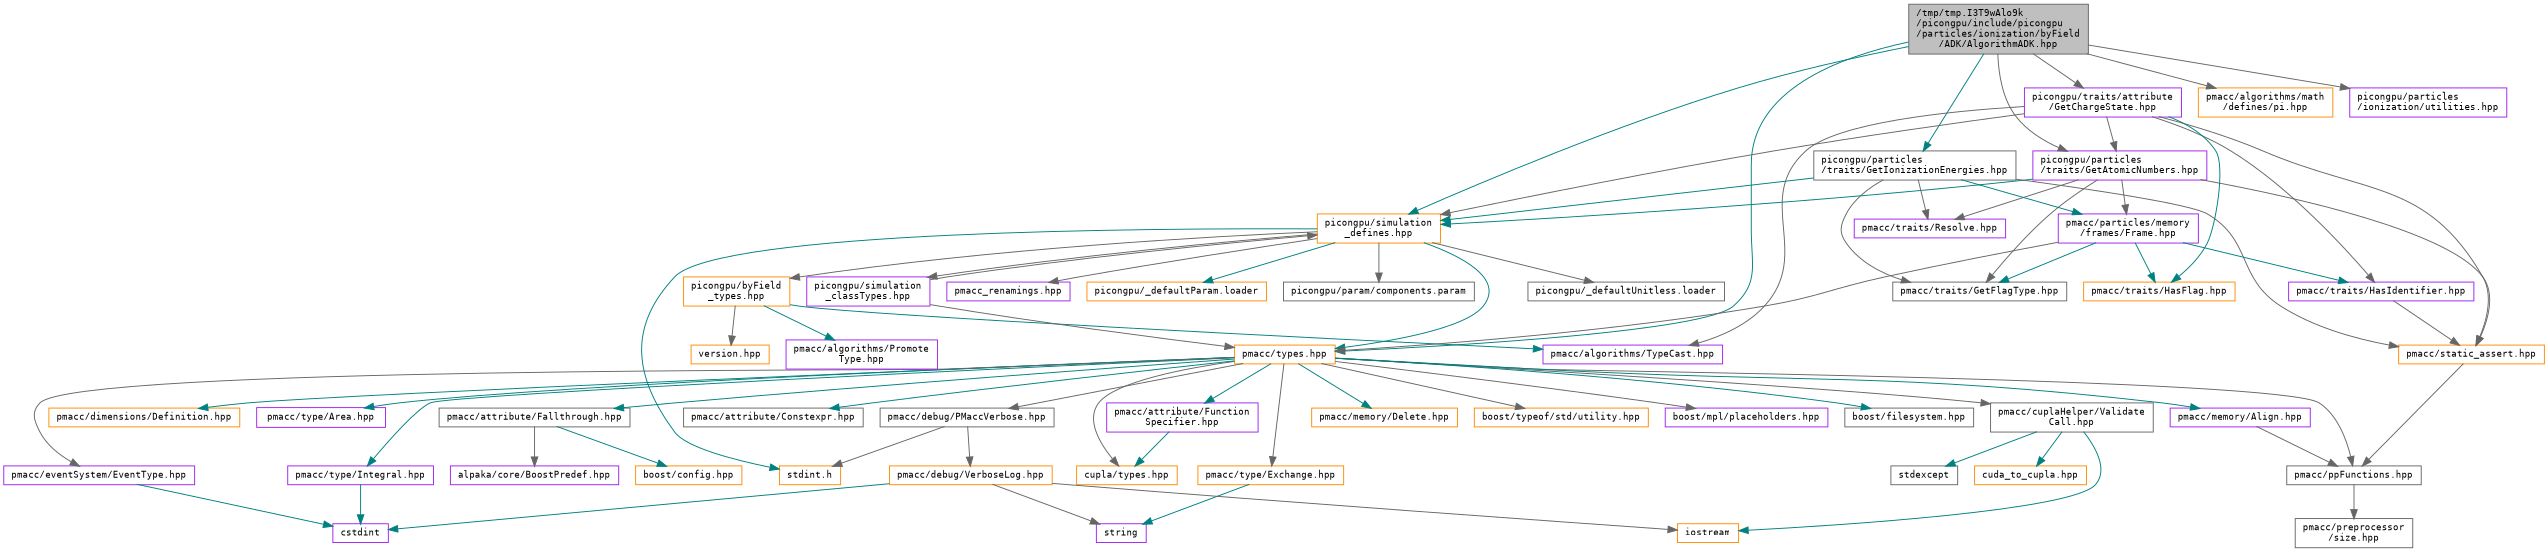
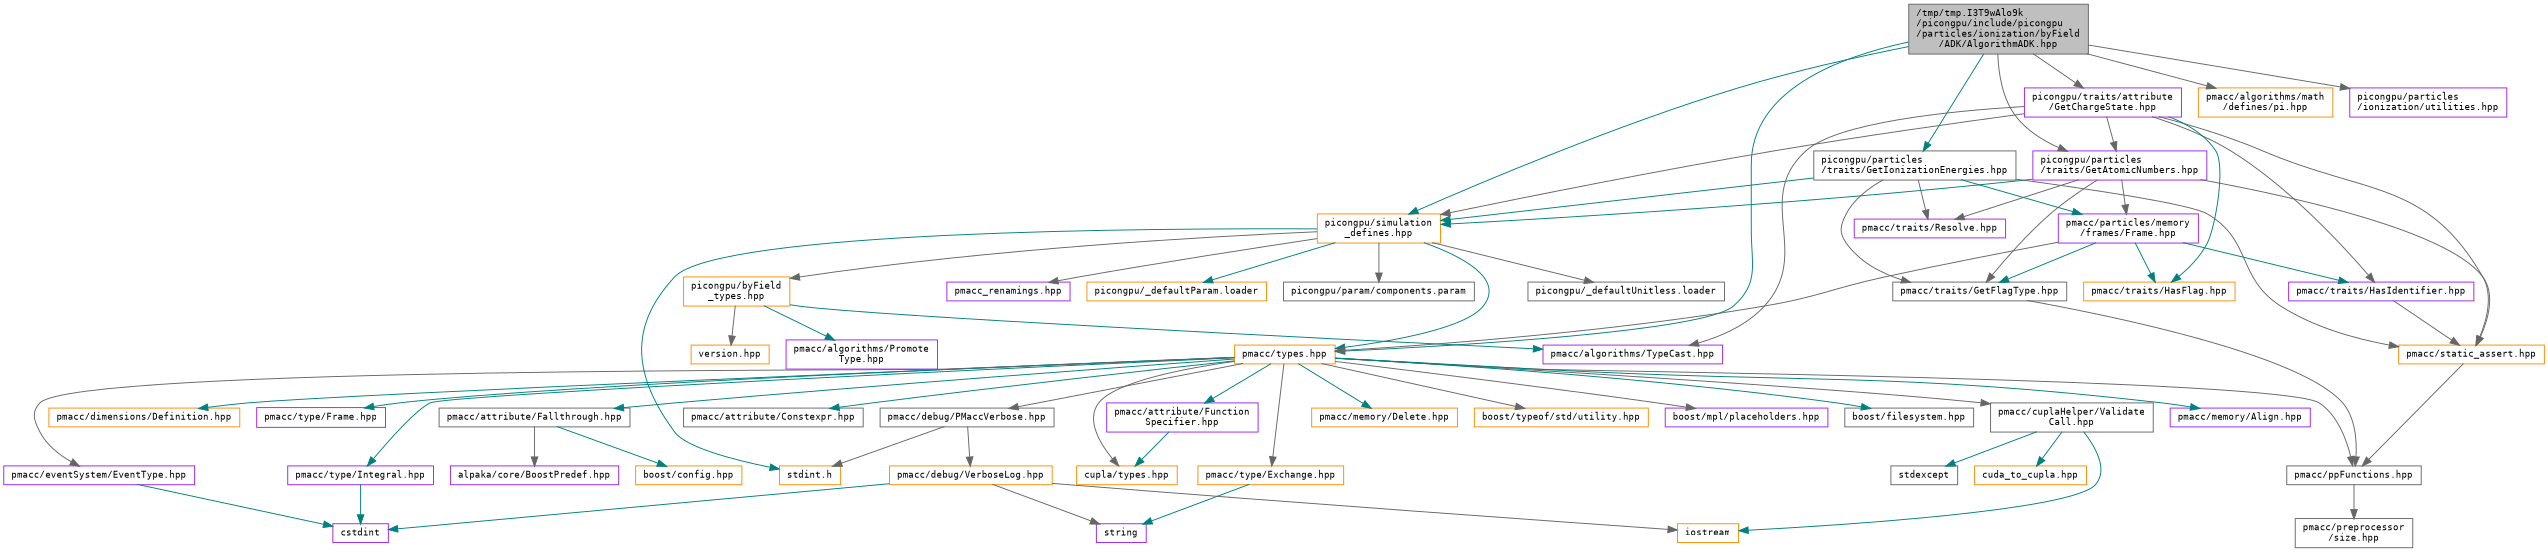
  digraph {
    fontname="DejaVu Sans Mono"
    node [color=purple fillcolor=white fontname="DejaVu Sans Mono" fontsize=10 shape=record style=filled]
    edge [color=gray40 fontname="DejaVu Sans Mono" fontsize=10 labelfontname=Helvetica labelfontsize=10 style=solid]
    n1 [color=gray40 fillcolor=grey75 fontcolor=black height=0.2 label="/tmp/tmp.I3T9wAlo9k\l/picongpu/include/picongpu\l/particles/ionization/byField\l/ADK/AlgorithmADK.hpp" width=0.4]
    n2 [color=darkorange height=0.2 label="pmacc/types.hpp" width=0.4]
    n3 [color=darkorange height=0.2 label="picongpu/simulation\l_defines.hpp" width=0.4]
    n4 [height=0.2 label="picongpu/particles\l/traits/GetAtomicNumbers.hpp" width=0.4]
    n5 [color=gray40 height=0.2 label="picongpu/particles\l/traits/GetIonizationEnergies.hpp" width=0.4]
    n6 [height=0.2 label="picongpu/traits/attribute\l/GetChargeState.hpp" width=0.4]
    n7 [color=darkorange height=0.2 label="pmacc/algorithms/math\l/defines/pi.hpp" width=0.4]
    n8 [height=0.2 label="picongpu/particles\l/ionization/utilities.hpp" width=0.4]
    n9 [color=darkorange height=0.2 label="cupla/types.hpp" width=0.4]
    n10 [color=gray40 height=0.2 label="pmacc/debug/PMaccVerbose.hpp" width=0.4]
    n11 [color=gray40 height=0.2 label="pmacc/ppFunctions.hpp" width=0.4]
    n12 [color=darkorange height=0.2 label="pmacc/dimensions/Definition.hpp" width=0.4]
-   n13 [height=0.2 label="pmacc/type/Area.hpp" width=0.4]
+   n13 [height=0.2 label="pmacc/type/Frame.hpp" width=0.4]
    n14 [height=0.2 label="pmacc/type/Integral.hpp" width=0.4]
    n15 [color=darkorange height=0.2 label="pmacc/type/Exchange.hpp" width=0.4]
    n16 [height=0.2 label="pmacc/attribute/Function\lSpecifier.hpp" width=0.4]
    n17 [color=gray40 height=0.2 label="pmacc/attribute/Constexpr.hpp" width=0.4]
    n18 [color=gray40 height=0.2 label="pmacc/attribute/Fallthrough.hpp" width=0.4]
    n19 [height=0.2 label="pmacc/eventSystem/EventType.hpp" width=0.4]
    n20 [color=gray40 height=0.2 label="pmacc/cuplaHelper/Validate\lCall.hpp" width=0.4]
    n21 [height=0.2 label="pmacc/memory/Align.hpp" width=0.4]
    n22 [color=darkorange height=0.2 label="pmacc/memory/Delete.hpp" width=0.4]
    n23 [color=darkorange height=0.2 label="boost/typeof/std/utility.hpp" width=0.4]
    n24 [height=0.2 label="boost/mpl/placeholders.hpp" width=0.4]
    n25 [color=gray40 height=0.2 label="boost/filesystem.hpp" width=0.4]
    n26 [color=darkorange height=0.2 label="stdint.h" width=0.4]
    n27 [color=darkorange height=0.2 label="picongpu/byField\l_types.hpp" width=0.4]
    n28 [height=0.2 label="pmacc_renamings.hpp" width=0.4]
    n29 [color=darkorange height=0.2 label="picongpu/_defaultParam.loader" width=0.4]
    n30 [color=gray40 height=0.2 label="picongpu/param/components.param" width=0.4]
-   n31 [height=0.2 label="picongpu/simulation\l_classTypes.hpp" width=0.4]
    n32 [color=gray40 height=0.2 label="picongpu/_defaultUnitless.loader" width=0.4]
    n33 [color=darkorange height=0.2 label="pmacc/static_assert.hpp" width=0.4]
    n34 [color=gray40 height=0.2 label="pmacc/traits/GetFlagType.hpp" width=0.4]
    n35 [height=0.2 label="pmacc/traits/Resolve.hpp" width=0.4]
    n36 [height=0.2 label="pmacc/particles/memory\l/frames/Frame.hpp" width=0.4]
    n37 [height=0.2 label="pmacc/algorithms/TypeCast.hpp" width=0.4]
    n38 [height=0.2 label="pmacc/traits/HasIdentifier.hpp" width=0.4]
    n39 [color=darkorange height=0.2 label="pmacc/traits/HasFlag.hpp" width=0.4]
    n40 [color=darkorange height=0.2 label="cuda_to_cupla.hpp" width=0.4]
    n41 [color=darkorange height=0.2 label="pmacc/debug/VerboseLog.hpp" width=0.4]
    n42 [color=gray40 height=0.2 label="pmacc/preprocessor\l/size.hpp" width=0.4]
    n43 [height=0.2 label=cstdint width=0.4]
    n44 [height=0.2 label=string width=0.4]
    n45 [color=darkorange height=0.2 label="boost/config.hpp" width=0.4]
    n46 [height=0.2 label="alpaka/core/BoostPredef.hpp" width=0.4]
    n47 [color=darkorange height=0.2 label=iostream width=0.4]
    n48 [color=gray40 height=0.2 label=stdexcept width=0.4]
    n49 [color=darkorange height=0.2 label="version.hpp" width=0.4]
    n50 [height=0.2 label="pmacc/algorithms/Promote\lType.hpp" width=0.4]
    n1 -> n2 [color=teal]
    n1 -> n3 [color=teal]
    n1 -> n4
    n1 -> n5 [color=teal]
    n1 -> n6
    n1 -> n7
    n1 -> n8
    n2 -> n9
    n2 -> n10
    n2 -> n11
    n2 -> n12 [color=teal]
    n2 -> n13 [color=teal]
    n2 -> n14 [color=teal]
    n2 -> n15
    n2 -> n16 [color=teal]
    n2 -> n17 [color=teal]
    n2 -> n18 [color=teal]
    n2 -> n19
    n2 -> n20
    n2 -> n21 [color=teal]
    n2 -> n22 [color=teal]
    n2 -> n23
    n2 -> n24
    n2 -> n25 [color=teal]
    n3 -> n2 [color=teal]
    n3 -> n26 [color=teal]
    n3 -> n27
    n3 -> n28
    n3 -> n29 [color=teal]
    n3 -> n30
-   n3 -> n31
    n3 -> n32
    n4 -> n3 [color=teal]
    n4 -> n33
    n4 -> n34
    n4 -> n35
    n4 -> n36
    n5 -> n3 [color=teal]
    n5 -> n33
    n5 -> n34
    n5 -> n35
    n5 -> n36 [color=teal]
    n6 -> n3
    n6 -> n4
    n6 -> n33
    n6 -> n37
    n6 -> n38
    n6 -> n39 [color=teal]
    n10 -> n26
    n10 -> n41
    n11 -> n42
    n14 -> n43 [color=teal]
    n15 -> n44 [color=teal]
    n16 -> n9 [color=teal]
    n18 -> n45 [color=teal]
    n18 -> n46
    n19 -> n43 [color=teal]
    n20 -> n40 [color=teal]
    n20 -> n47 [color=teal]
    n20 -> n48 [color=teal]
-   n21 -> n11
+   n34 -> n11
    n27 -> n37 [color=teal]
    n27 -> n49
    n27 -> n50 [color=teal]
-   n31 -> n2
-   n31 -> n3
    n33 -> n11
    n36 -> n2
    n36 -> n34 [color=teal]
    n36 -> n38 [color=teal]
    n36 -> n39 [color=teal]
    n38 -> n33
    n41 -> n43 [color=teal]
    n41 -> n44
    n41 -> n47
  }
